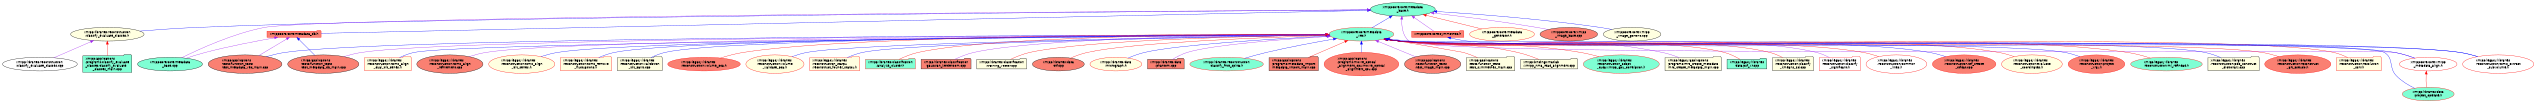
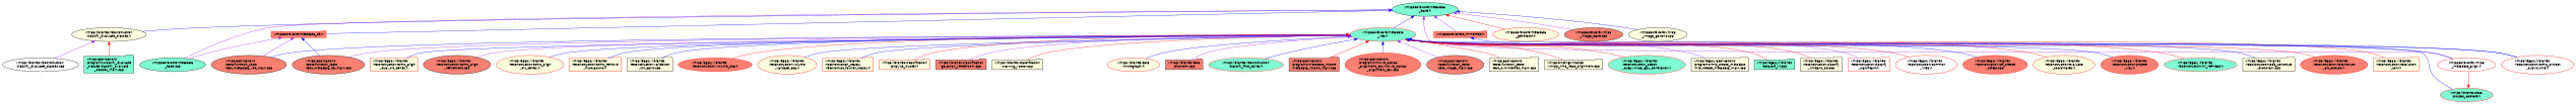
  digraph {
    node [color=red fillcolor=lightyellow fontname=Helvetica fontsize=10 shape=ellipse style=filled]
    edge [color=blue dir=back fontname=Helvetica fontsize=10 labelfontname=Helvetica labelfontsize=10 style=solid]
    n1 [color=black fillcolor=aquamarine fontcolor=black height=0.2 label="xmippCore/core/metadata\l_base.h" width=0.4]
    n2 [color=black height=0.2 label="xmipp/libraries/reconstruction\l/classify_evaluate_classes.h" width=0.4]
    n3 [fillcolor=aquamarine height=0.2 label="xmippCore/core/metadata\l_vec.h" width=0.4]
    n4 [fillcolor=white height=0.2 label="xmippCore/core/xmipp\l_metadata_align.h" width=0.4]
    n5 [fillcolor=salmon height=0.2 label="xmippCore/core/metadata_db.h" shape=folder width=0.4]
    n6 [color=black fillcolor=aquamarine height=0.2 label="xmippCore/core/metadata\l_base.cpp" width=0.4]
    n7 [fillcolor=salmon height=0.2 label="xmippCore/core/symmetries.h" shape=folder width=0.4]
    n8 [height=0.2 label="xmippCore/core/metadata\l_generator.h" width=0.4]
    n9 [color=black fillcolor=salmon height=0.2 label="xmippCore/core/xmipp\l_image_base.cpp" width=0.4]
    n10 [color=black height=0.2 label="xmippCore/core/xmipp\l_image_generic.cpp" width=0.4]
    n11 [color=black fillcolor=aquamarine height=0.2 label="xmipp/applications\l/programs/classify_evaluate\l_classes/classify_evaluate\l_classes_main.cpp" shape=folder width=0.4]
    n12 [color=black fillcolor=white height=0.2 label="xmipp/libraries/reconstruction\l/classify_evaluate_classes.cpp" width=0.4]
    n13 [fillcolor=aquamarine height=0.2 label="xmipp/libraries/reconstruction\l/classify_first_split3.h" width=0.4]
    n14 [color=black fillcolor=salmon height=0.2 label="xmipp/applications\l/programs/metadata_import\l/metadata_import_main.cpp" shape=folder width=0.4]
    n15 [fillcolor=salmon height=0.2 label="xmipp/applications\l/programs/movie_optical\l_alignment_cpu/movie_optical\l_alignment_cpu.cpp" width=0.4]
    n16 [color=black fillcolor=salmon height=0.2 label="xmipp/applications\l/tests/function_tests\l/test_image_main.cpp" width=0.4]
    n17 [color=black fillcolor=salmon height=0.2 label="xmipp/applications\l/tests/function_tests\l/test_metadata_db_main.cpp" width=0.4]
    n18 [color=black fillcolor=salmon height=0.2 label="xmipp/applications\l/tests/function_tests\l/test_metadata_vec_main.cpp" width=0.4]
    n19 [color=black height=0.2 label="xmipp/applications\l/tests/function_tests\l/test_symmetries_main.cpp" shape=folder width=0.4]
    n20 [color=black height=0.2 label="xmipp/bindings/matlab\l/xmipp_nma_read_alignment.cpp" shape=folder width=0.4]
    n21 [fillcolor=aquamarine height=0.2 label="xmipp/legacy/libraries\l/reconstruction_adapt\l_cuda/xmipp_gpu_correlation.h" width=0.4]
    n22 [color=black height=0.2 label="xmipp/legacy/applications\l/programs/mrc_create_metadata\l/mrc_create_metadata_main.cpp" shape=folder width=0.4]
    n23 [color=black fillcolor=aquamarine height=0.2 label="xmipp/legacy/libraries\l/data/psf_xr.cpp" shape=folder width=0.4]
    n24 [color=black height=0.2 label="xmipp/legacy/libraries\l/reconstruction/classify\l_kmeans_2d.cpp" shape=folder width=0.4]
    n25 [fillcolor=white height=0.2 label="xmipp/legacy/libraries\l/reconstruction/classify\l_significant.h" shape=folder width=0.4]
    n26 [fillcolor=white height=0.2 label="xmipp/legacy/libraries\l/reconstruction/common\l_lines.h" width=0.4]
    n27 [fillcolor=salmon height=0.2 label="xmipp/legacy/libraries\l/reconstruction/ctf_create\l_ctfdat.cpp" width=0.4]
    n28 [height=0.2 label="xmipp/legacy/libraries\l/reconstruction/evaluate\l_coordinates.h" width=0.4]
    n29 [fillcolor=salmon height=0.2 label="xmipp/legacy/libraries\l/reconstruction/project\l_xray.h" width=0.4]
    n30 [fillcolor=aquamarine height=0.2 label="xmipp/legacy/libraries\l/reconstruction/ml_refine3d.h" width=0.4]
    n31 [color=black height=0.2 label="xmipp/legacy/libraries\l/reconstruction/pdb_construct\l_dictionary.cpp" shape=folder width=0.4]
    n32 [fillcolor=salmon height=0.2 label="xmipp/legacy/libraries\l/reconstruction/reconstruct\l_art_pseudo.h" width=0.4]
    n33 [height=0.2 label="xmipp/legacy/libraries\l/reconstruction/resolution\l_ssnr.h" shape=folder width=0.4]
    n34 [height=0.2 label="xmipp/legacy/libraries\l/reconstruction/tomo_align\l_dual_tilt_series.h" shape=folder width=0.4]
    n35 [color=black fillcolor=salmon height=0.2 label="xmipp/legacy/libraries\l/reconstruction/tomo_align\l_refinement.cpp" width=0.4]
    n36 [height=0.2 label="xmipp/legacy/libraries\l/reconstruction/tomo_align\l_tilt_series.h" width=0.4]
    n37 [fillcolor=white height=0.2 label="xmipp/legacy/libraries\l/reconstruction/tomo_extract\l_subvolume.h" width=0.4]
    n38 [height=0.2 label="xmipp/legacy/libraries\l/reconstruction/tomo_remove\l_fluctuations.h" shape=folder width=0.4]
    n39 [color=black height=0.2 label="xmipp/legacy/libraries\l/reconstruction/validation\l_tilt_pairs.cpp" shape=folder width=0.4]
    n40 [fillcolor=salmon height=0.2 label="xmipp/legacy/libraries\l/reconstruction/volume_pca.h" width=0.4]
    n41 [height=0.2 label="xmipp/legacy/libraries\l/reconstruction/volume\l_validate_pca.h" width=0.4]
    n42 [height=0.2 label="xmipp/legacy/libraries\l/reconstruction_starpu\l/reconstruct_fourier_starpu.h" shape=folder width=0.4]
-   n43 [fillcolor=aquamarine height=0.2 label="xmipp/libraries/classification\l/analyze_cluster.h" shape=folder width=0.4]
+   n43 [height=0.2 label="xmipp/libraries/classification\l/analyze_cluster.h" shape=folder width=0.4]
    n44 [color=black fillcolor=salmon height=0.2 label="xmipp/libraries/classification\l/gaussian_kerdensom.cpp" shape=folder width=0.4]
    n45 [color=black height=0.2 label="xmipp/libraries/classification\l/training_vector.cpp" shape=folder width=0.4]
-   n46 [color=black fillcolor=salmon height=0.2 label="xmipp/libraries/data\l/ctf.cpp" width=0.4]
    n47 [fillcolor=aquamarine height=0.2 label="xmipp/libraries/data\l/project_operate.h" width=0.4]
    n48 [height=0.2 label="xmipp/libraries/data\l/micrograph.h" width=0.4]
    n49 [color=black fillcolor=salmon height=0.2 label="xmipp/libraries/data\l/phantom.cpp" shape=folder width=0.4]
    n1 -> n2
    n1 -> n3
    n1 -> n4 [color=purple]
    n1 -> n5
    n1 -> n6 [color=purple]
    n1 -> n7 [color=purple]
    n1 -> n8 [color=red]
    n1 -> n9 [color=purple]
    n1 -> n10
    n2 -> n11 [color=red]
    n2 -> n12 [color=purple]
    n3 -> n4
    n3 -> n13
    n3 -> n14 [color=red]
    n3 -> n15
    n3 -> n16 [color=purple]
    n3 -> n17 [color=purple]
    n3 -> n18
    n3 -> n19 [color=red]
    n3 -> n20 [color=red]
    n3 -> n21 [color=red]
    n3 -> n22 [color=purple]
    n3 -> n23 [color=red]
    n3 -> n24 [color=red]
    n3 -> n25 [color=purple]
    n3 -> n26 [color=red]
    n3 -> n27
    n3 -> n28 [color=red]
    n3 -> n29
    n3 -> n30 [color=red]
    n3 -> n31
    n3 -> n32 [color=red]
    n3 -> n33 [color=red]
    n3 -> n34
    n3 -> n35 [color=purple]
    n3 -> n36
    n3 -> n37
    n3 -> n38
    n3 -> n39
    n3 -> n40 [color=red]
    n3 -> n41
    n3 -> n42
    n3 -> n43 [color=red]
    n3 -> n44 [color=purple]
    n3 -> n45 [color=red]
-   n3 -> n46 [color=red]
    n3 -> n47
    n3 -> n48
    n3 -> n49 [color=purple]
-   n4 -> n47 [color=red]
+   n47 -> n4 [color=red]
    n5 -> n6 [color=purple]
    n5 -> n17
    n5 -> n18 [color=purple]
    n7 -> n37
  }
